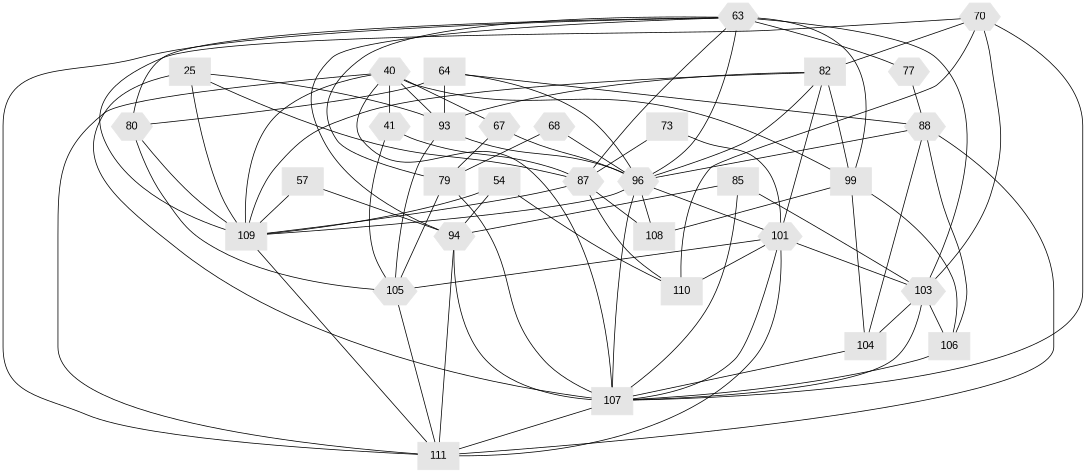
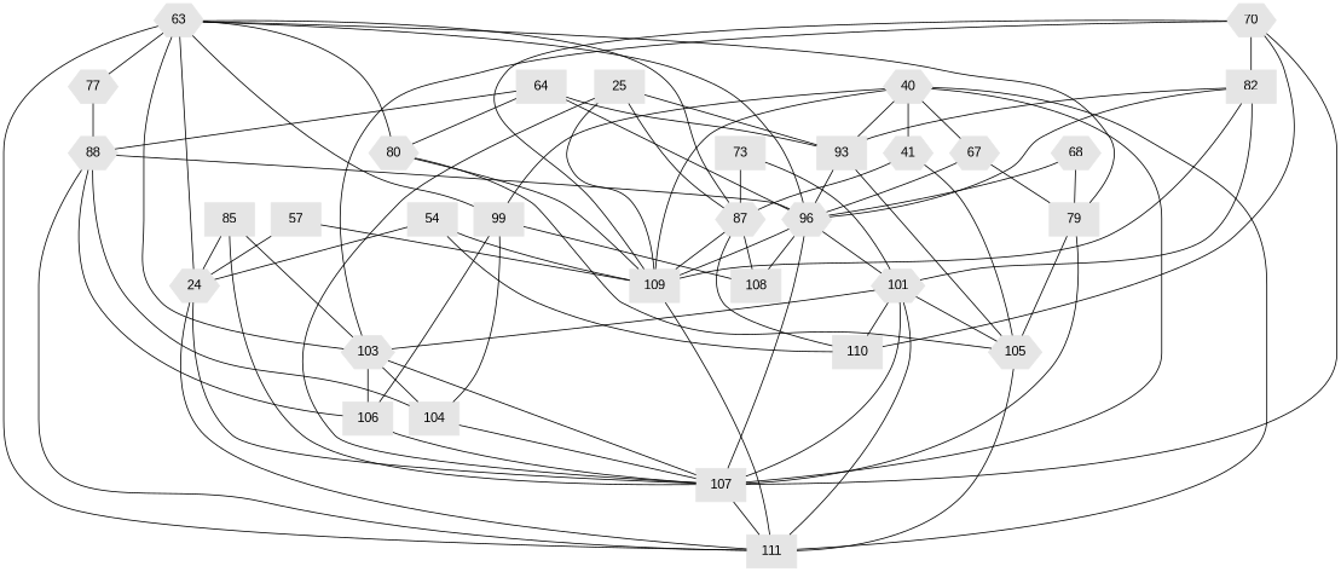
  graph {
    fontname="Liberation Sans"
    node [color=gray90 fontname="Liberation Sans" shape=box style=filled]
    edge [fontname="Liberation Sans"]
    25 [super="+19"]
    87 [shape=hexagon super="+38+30"]
    93 [super="+92+71+26+35"]
    107 [super="+47+98+102"]
    109 [super="+84+95+91"]
    110 [super="+42"]
    108 [super="+43"]
    96 [shape=hexagon super="+1+78+62+52"]
    105 [shape=hexagon super="+17+34"]
    111 [super="+56"]
    41 [shape=hexagon super="+2"]
    101 [shape=hexagon super="+75+69+97+90"]
    40 [shape=hexagon]
    67 [shape=hexagon super="+15"]
    99 [super="+61"]
    79
    104 [super="+36"]
    106 [super="+65"]
-   94 [shape=hexagon super="+89"]
+   94 [shape=hexagon super="+89" label=24]
    54
    57
    63 [shape=hexagon super="+60+32"]
    77 [shape=hexagon]
    80 [shape=hexagon super="+44"]
    103 [shape=hexagon super="+58+76+100"]
    88 [shape=hexagon super="+81"]
    82 [super="+8"]
    64 [super="+45"]
    68 [shape=hexagon super="+59"]
    70 [shape=hexagon super="+66+48"]
    73
    85
    25 -- 87 [weight=3]
    25 -- 93
    25 -- 107
    25 -- 109 [weight=2]
    87 -- 109
    87 -- 110 [weight=2]
    87 -- 108
    93 -- 96
    93 -- 105
    107 -- 111 [weight=2]
    109 -- 111
    96 -- 107 [weight=4]
    96 -- 109 [weight=2]
    96 -- 108 [weight=5]
    96 -- 101 [weight=3]
    105 -- 111 [weight=2]
    41 -- 87
    41 -- 105
    101 -- 107 [weight=2]
    101 -- 110 [weight=2]
    101 -- 105
    101 -- 111 [weight=2]
    101 -- 103 [weight=2]
    40 -- 93
    40 -- 107
    40 -- 109
    40 -- 111 [weight=2]
    40 -- 41 [weight=2]
    40 -- 67
    40 -- 99
    67 -- 96
    67 -- 79 [weight=2]
    99 -- 108 [weight=2]
    99 -- 104
    99 -- 106
    79 -- 107
    79 -- 105
    104 -- 107
    106 -- 107 [weight=2]
    94 -- 107 [weight=3]
    94 -- 111
    54 -- 109 [weight=2]
    54 -- 110
    54 -- 94 [weight=2]
    57 -- 109
    57 -- 94 [weight=2]
    63 -- 87
    63 -- 96 [weight=2]
    63 -- 111
    63 -- 99
    63 -- 79
    63 -- 94 [weight=2]
    63 -- 77
    63 -- 80
    63 -- 103 [weight=3]
    77 -- 88
    80 -- 109 [weight=2]
    80 -- 105
    103 -- 107
    103 -- 104
    103 -- 106 [weight=2]
    88 -- 96 [weight=2]
    88 -- 111 [weight=2]
    88 -- 104 [weight=2]
    88 -- 106 [weight=2]
    82 -- 93
    82 -- 109
    82 -- 96
    82 -- 101 [weight=4]
-   82 -- 99
    64 -- 93 [weight=2]
    64 -- 96
    64 -- 80 [weight=2]
    64 -- 88
    68 -- 96 [weight=5]
    68 -- 79
    70 -- 107
    70 -- 109
    70 -- 110 [weight=2]
    70 -- 103 [weight=2]
    70 -- 82 [weight=3]
    73 -- 87
    73 -- 101
    85 -- 107
    85 -- 94
    85 -- 103
  }
